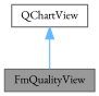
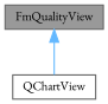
  digraph {
    fontname="EB Garamond"
    node [color=gray40 fontname="EB Garamond" fontsize=10 shape=box style=filled]
    n1 [fillcolor=grey60 fontcolor=black height=0.2 label=FmQualityView width=0.4]
    n2 [fillcolor=white height=0.2 label=QChartView width=0.4]
-   n2 -> n1 [color=steelblue1 dir=back fontname="EB Garamond" fontsize=10 labelfontname=Helvetica labelfontsize=10 style=solid]
+   n1 -> n2 [color=steelblue1 dir=back fontname="EB Garamond" fontsize=10 labelfontname=Helvetica labelfontsize=10 style=solid]
  }
